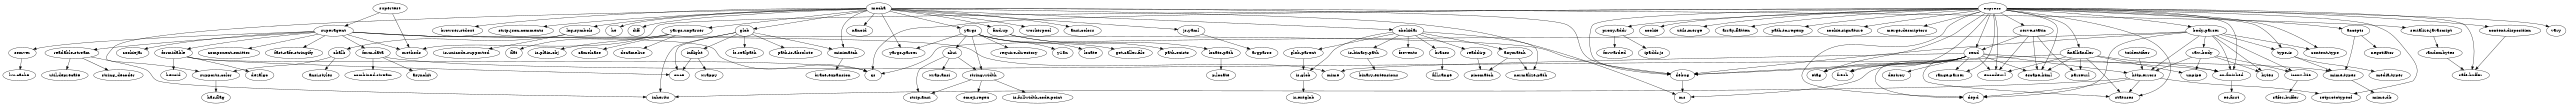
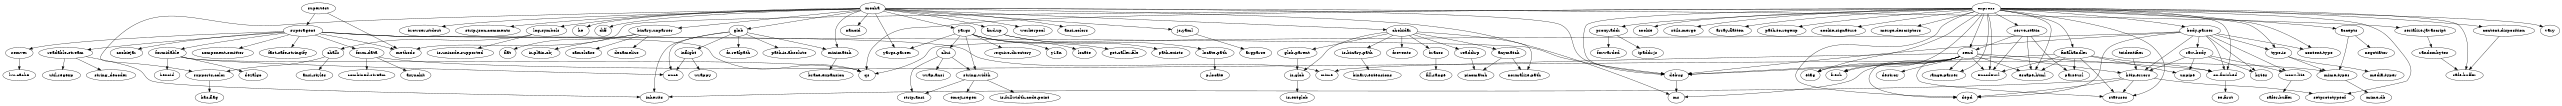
  digraph {
    express
    qs
    depd
    etag
    send
    vary
    debug
    fresh
    cookie
    accepts
    methods
    "type-is"
    statuses
    encodeurl
    "proxy-addr"
    "body-parser"
    "escape-html"
    "on-finished"
    "safe-buffer"
    "utils-merge"
    "content-type"
    finalhandler
    "range-parser"
    "serve-static"
    "array-flatten"
    "path-to-regexp"
    setprototypeof
    "cookie-signature"
    "merge-descriptors"
    "content-disposition"
    ms
    mime
    destroy
    "http-errors"
    "mime-types"
    negotiator
    "media-typer"
    forwarded
    "ipaddr.js"
    bytes
    "raw-body"
    "iconv-lite"
    "ee-first"
    parseurl
    unpipe
    inherits
    "mime-db"
    "safer-buffer"
    toidentifier
    mocha
    he
    diff
    glob
    yargs
    nanoid
    "find-up"
    "js-yaml"
    chokidar
    minimatch
    workerpool
    "ansi-colors"
    "log-symbols"
    "yargs-parser"
    "browser-stdout"
    "supports-color"
-   "yargs-unparser"
+   "yargs-unparser" [label="binary-unparser"]
    "strip-json-comments"
    "serialize-javascript"
    once
    inflight
    "fs.realpath"
    "path-is-absolute"
    y18n
    cliui
    n75 [label=locate]
    "string-width"
    "get-caller-file"
    "require-directory"
    "locate-path"
    "path-exists"
    argparse
    braces
    "is-glob"
    anymatch
    fsevents
    readdirp
    "glob-parent"
    "is-binary-path"
    "normalize-path"
    "brace-expansion"
    chalk
    "is-unicode-supported"
    "has-flag"
    camelcase
    decamelize
    flat
    "is-plain-obj"
    randombytes
    wrappy
    "wrap-ansi"
    "strip-ansi"
    "emoji-regex"
    "is-fullwidth-code-point"
    "p-locate"
    "fill-range"
    "is-extglob"
    picomatch
    "binary-extensions"
    "ansi-styles"
    supertest
    superagent
    semver
    cookiejar
    "form-data"
    formidable
    "readable-stream"
    "component-emitter"
    "fast-safe-stringify"
    "lru-cache"
    asynckit
    "combined-stream"
    hexoid
    dezalgo
    string_decoder
-   "util-deprecate"
+   "util-deprecate" [label="util-regexp"]
    express -> qs
    express -> depd
    express -> etag
    express -> send
    express -> vary
    express -> debug
    express -> fresh
    express -> cookie
    express -> accepts
    express -> methods
    express -> "type-is"
    express -> statuses
    express -> encodeurl
    express -> "proxy-addr"
    express -> "body-parser"
    express -> "escape-html"
    express -> "on-finished"
    express -> "safe-buffer"
    express -> "utils-merge"
    express -> "content-type"
    express -> finalhandler
    express -> "range-parser"
    express -> "serve-static"
    express -> "array-flatten"
    express -> "path-to-regexp"
    express -> setprototypeof
    express -> "cookie-signature"
    express -> "merge-descriptors"
    express -> "content-disposition"
    send -> depd
    send -> etag
    send -> debug
    send -> fresh
    send -> statuses
    send -> encodeurl
    send -> "escape-html"
    send -> "on-finished"
    send -> "range-parser"
    send -> ms
    send -> mime
    send -> destroy
    send -> "http-errors"
    debug -> ms
    accepts -> "mime-types"
    accepts -> negotiator
    "type-is" -> "mime-types"
    "type-is" -> "media-typer"
    "proxy-addr" -> forwarded
    "proxy-addr" -> "ipaddr.js"
    "body-parser" -> qs
    "body-parser" -> depd
    "body-parser" -> debug
    "body-parser" -> "type-is"
    "body-parser" -> "on-finished"
    "body-parser" -> "content-type"
    "body-parser" -> "http-errors"
    "body-parser" -> bytes
    "body-parser" -> "raw-body"
    "body-parser" -> "iconv-lite"
    "on-finished" -> "ee-first"
    finalhandler -> debug
    finalhandler -> statuses
    finalhandler -> encodeurl
    finalhandler -> "escape-html"
    finalhandler -> "on-finished"
    finalhandler -> parseurl
    finalhandler -> unpipe
    "serve-static" -> send
    "serve-static" -> encodeurl
    "serve-static" -> "escape-html"
    "serve-static" -> parseurl
    "content-disposition" -> "safe-buffer"
    "http-errors" -> depd
    "http-errors" -> statuses
    "http-errors" -> setprototypeof
    "http-errors" -> inherits
    "mime-types" -> "mime-db"
    "raw-body" -> "http-errors"
    "raw-body" -> bytes
    "raw-body" -> "iconv-lite"
    "raw-body" -> unpipe
    "iconv-lite" -> "safer-buffer"
    toidentifier -> "http-errors"
    mocha -> debug
    mocha -> ms
    mocha -> he
    mocha -> diff
    mocha -> glob
    mocha -> yargs
    mocha -> nanoid
    mocha -> "find-up"
    mocha -> "js-yaml"
    mocha -> chokidar
    mocha -> minimatch
    mocha -> workerpool
    mocha -> "ansi-colors"
    mocha -> "log-symbols"
    mocha -> "yargs-parser"
    mocha -> "browser-stdout"
    mocha -> "supports-color"
    mocha -> "yargs-unparser"
    mocha -> "strip-json-comments"
    mocha -> "serialize-javascript"
    glob -> inherits
    glob -> minimatch
    glob -> once
    glob -> inflight
    glob -> "fs.realpath"
    glob -> "path-is-absolute"
    yargs -> "yargs-parser"
    yargs -> y18n
    yargs -> cliui
    yargs -> n75
    yargs -> "string-width"
    yargs -> "get-caller-file"
    yargs -> "require-directory"
    "find-up" -> "locate-path"
    "find-up" -> "path-exists"
    "js-yaml" -> argparse
    chokidar -> braces
    chokidar -> "is-glob"
    chokidar -> anymatch
    chokidar -> fsevents
    chokidar -> readdirp
    chokidar -> "glob-parent"
    chokidar -> "is-binary-path"
    chokidar -> "normalize-path"
    minimatch -> "brace-expansion"
    "log-symbols" -> chalk
    "log-symbols" -> "is-unicode-supported"
    "supports-color" -> "has-flag"
    "yargs-unparser" -> camelcase
    "yargs-unparser" -> decamelize
    "yargs-unparser" -> flat
    "yargs-unparser" -> "is-plain-obj"
    "serialize-javascript" -> randombytes
    inflight -> once
    inflight -> wrappy
    cliui -> "string-width"
    cliui -> "wrap-ansi"
    cliui -> "strip-ansi"
    "string-width" -> "strip-ansi"
    "string-width" -> "emoji-regex"
    "string-width" -> "is-fullwidth-code-point"
    "locate-path" -> "p-locate"
    braces -> "fill-range"
    "is-glob" -> "is-extglob"
    anymatch -> "normalize-path"
    anymatch -> picomatch
    readdirp -> picomatch
    "glob-parent" -> "is-glob"
    "is-binary-path" -> "binary-extensions"
    chalk -> "supports-color"
    chalk -> "ansi-styles"
    randombytes -> "safe-buffer"
    supertest -> methods
    supertest -> superagent
    superagent -> qs
    superagent -> debug
    superagent -> methods
    superagent -> mime
    superagent -> semver
    superagent -> cookiejar
    superagent -> "form-data"
    superagent -> formidable
    superagent -> "readable-stream"
    superagent -> "component-emitter"
    superagent -> "fast-safe-stringify"
    semver -> "lru-cache"
    "form-data" -> "mime-types"
    "form-data" -> asynckit
    "form-data" -> "combined-stream"
    formidable -> qs
    formidable -> once
    formidable -> hexoid
    formidable -> dezalgo
    "readable-stream" -> inherits
    "readable-stream" -> string_decoder
    "readable-stream" -> "util-deprecate"
  }
